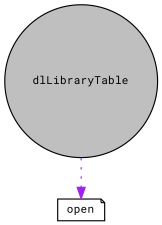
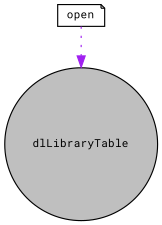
  digraph {
    rankdir=TB
    fontname="Roboto Mono"
    node [color=black fontname="Roboto Mono" fontsize=10]
    n1 [fillcolor=grey75 fontcolor=black height=0.2 label=dlLibraryTable shape=circle style=filled width=0.4]
    n2 [height=0.2 label=open shape=note width=0.4]
-   n1 -> n2 [color=purple fontname="Roboto Mono" fontsize=10 labelfontname=Helvetica labelfontsize=10 style=dotted]
+   n2 -> n1 [color=purple fontname="Roboto Mono" fontsize=10 labelfontname=Helvetica labelfontsize=10 style=dotted]
  }
